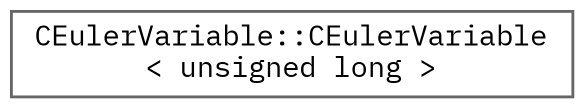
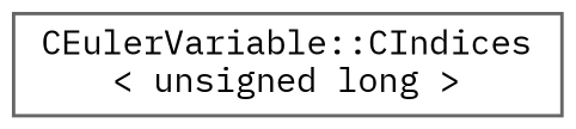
  digraph {
    rankdir=LR
    fontname="IBM Plex Mono"
-   n1 [color=grey40 fillcolor=white fontname="IBM Plex Mono" fontsize=10 height=0.2 label="CEulerVariable::CEulerVariable\l\< unsigned long \>" shape=box style=filled width=0.4]
+   n1 [color=grey40 fillcolor=white fontname="IBM Plex Mono" fontsize=10 height=0.2 label="CEulerVariable::CIndices\l\< unsigned long \>" shape=box style=filled width=0.4]
  }
